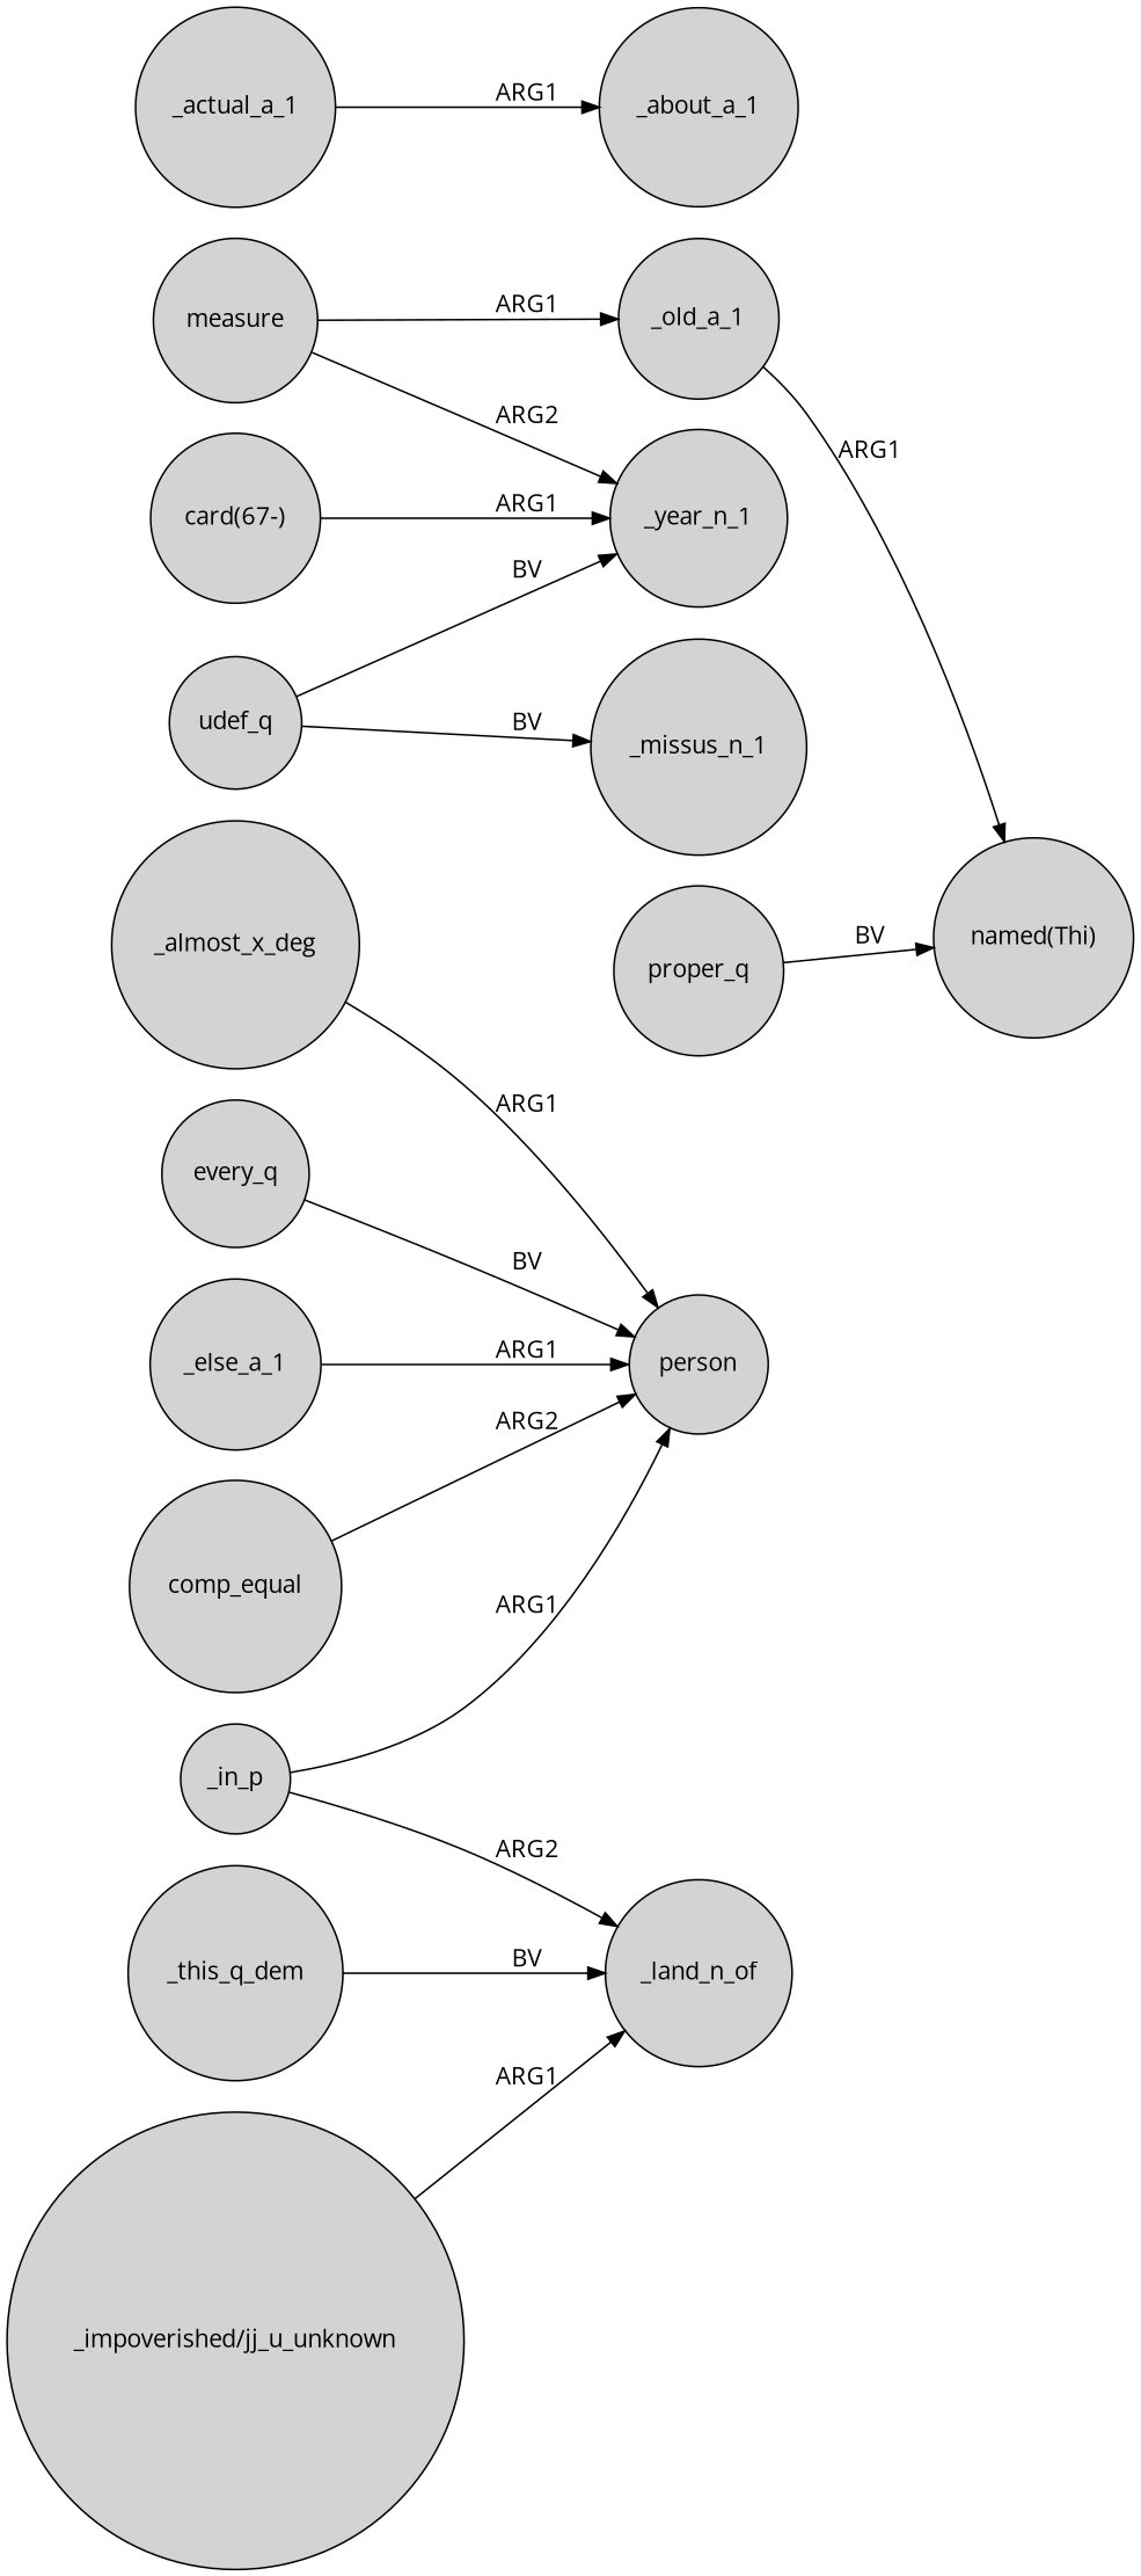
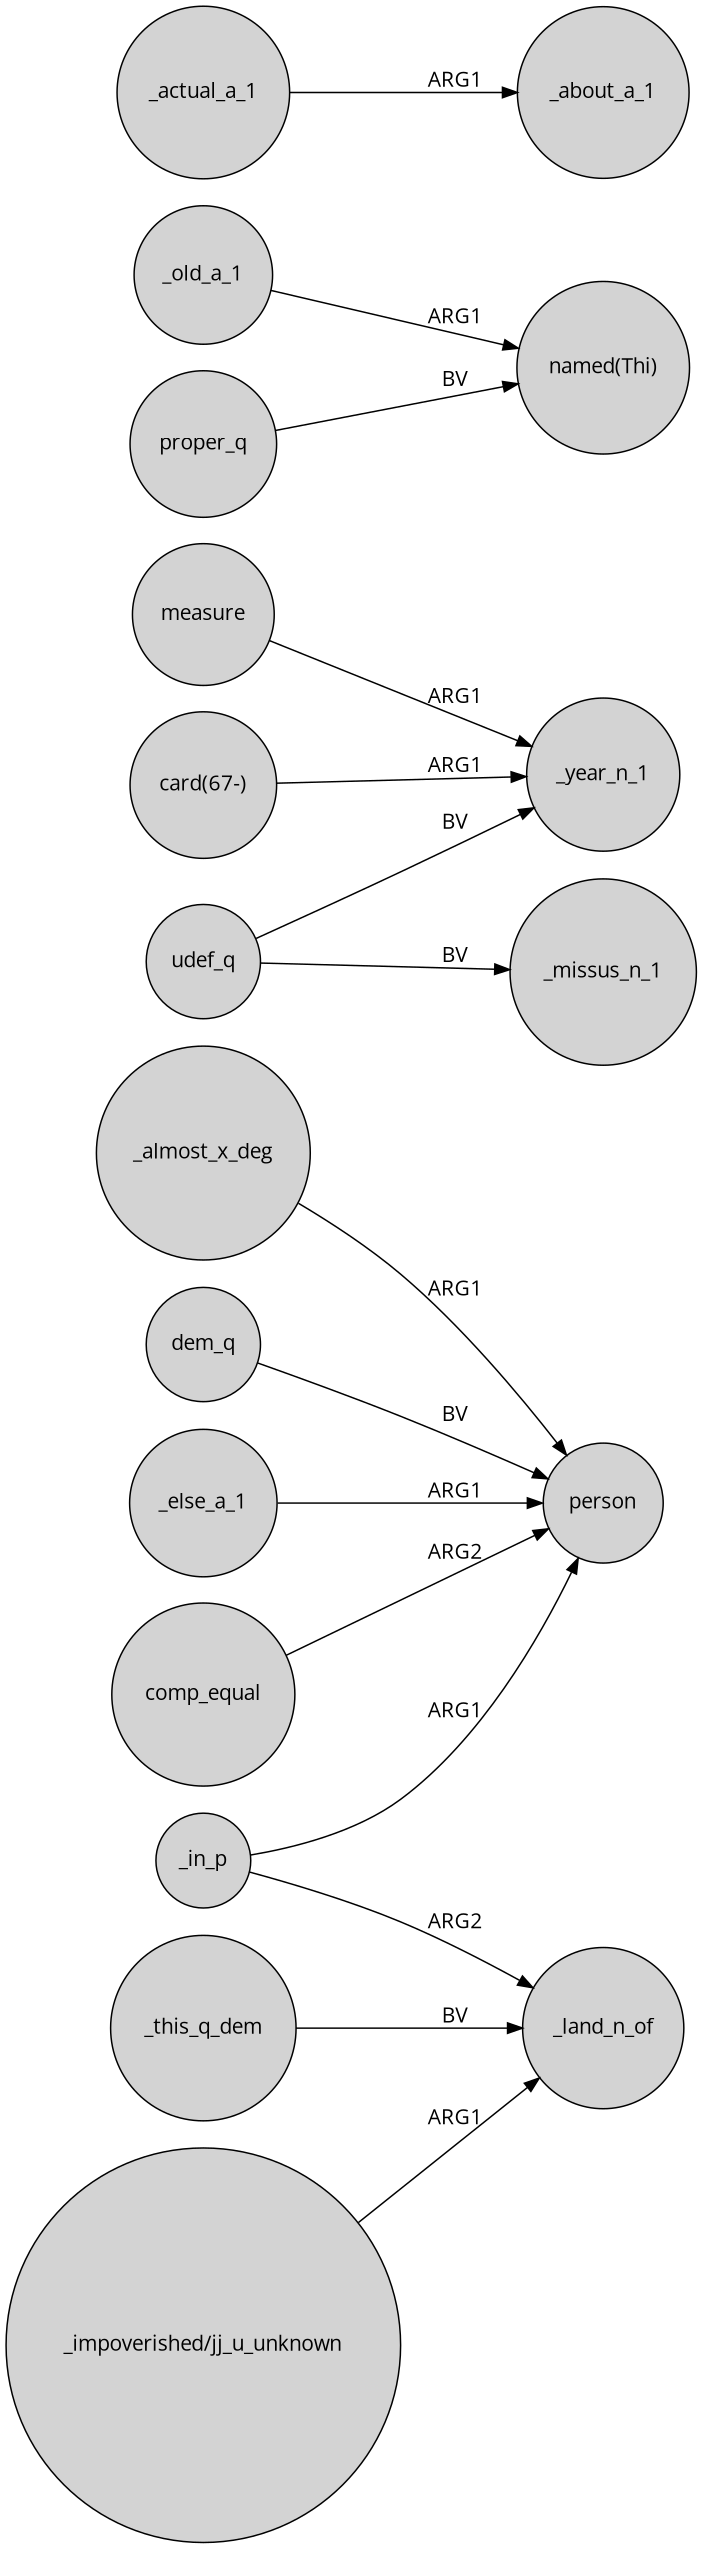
  digraph {
    fontname="Open Sans"
    rankdir=LR
    node [fontname="Open Sans" shape=circle style=filled]
    edge [fontname="Open Sans"]
    _almost_x_deg
    person
    measure
    _year_n_1
    _old_a_1
    "named(Thi)"
-   every_q
+   every_q [label=dem_q]
    _in_p
    _land_n_of
    proper_q
    "card(67-)"
    udef_q
    _missus_n_1
    _else_a_1
    _actual_a_1
    _about_a_1
    _this_q_dem
    "_impoverished/jj_u_unknown"
    comp_equal
    _almost_x_deg -> person [label=ARG1]
-   measure -> _year_n_1 [label=ARG2]
-   measure -> _old_a_1 [label=ARG1]
+   measure -> _year_n_1 [label=ARG1]
    _old_a_1 -> "named(Thi)" [label=ARG1]
    every_q -> person [label=BV]
    _in_p -> person [label=ARG1]
    _in_p -> _land_n_of [label=ARG2]
    proper_q -> "named(Thi)" [label=BV]
    "card(67-)" -> _year_n_1 [label=ARG1]
    udef_q -> _year_n_1 [label=BV]
    udef_q -> _missus_n_1 [label=BV]
    _else_a_1 -> person [label=ARG1]
    _actual_a_1 -> _about_a_1 [label=ARG1]
    _this_q_dem -> _land_n_of [label=BV]
    "_impoverished/jj_u_unknown" -> _land_n_of [label=ARG1]
    comp_equal -> person [label=ARG2]
  }
